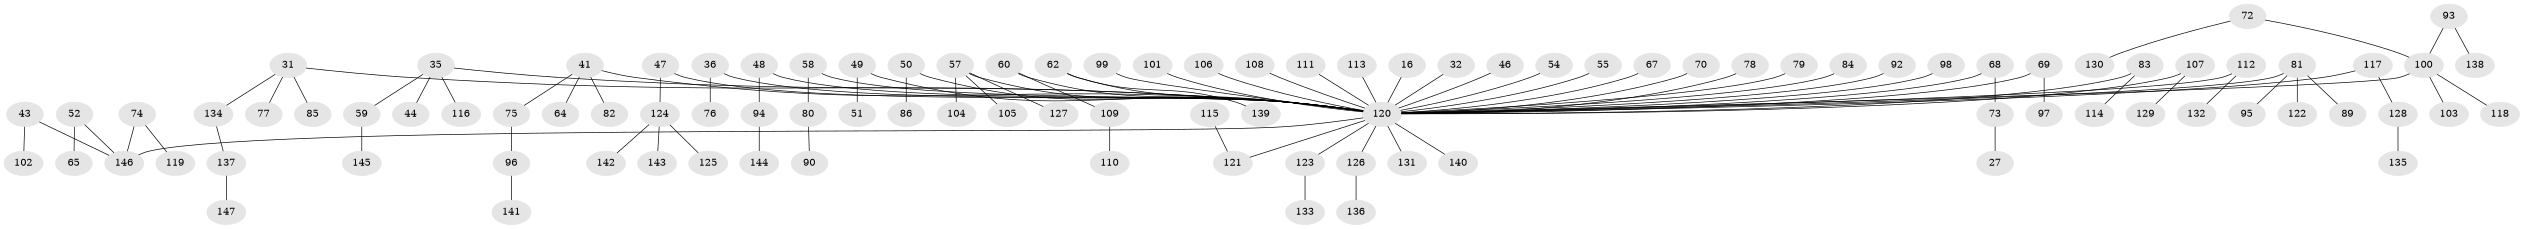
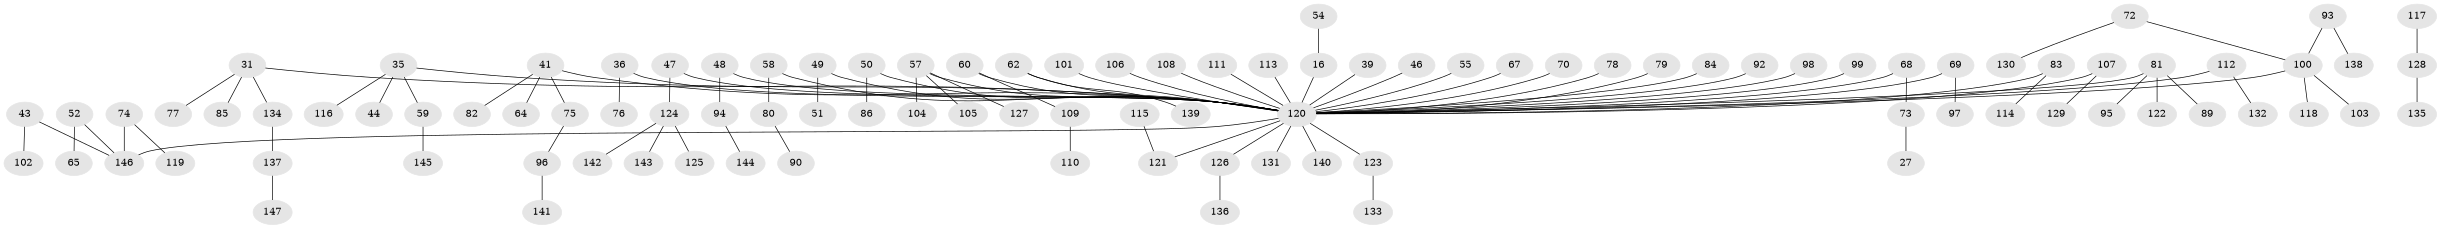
  graph {
    node [color=gray90 style=filled]
    120 [super="+7+20+28+37+39+13+38+30+23+26+40+24+34+45+91"]
    146 [super="+27"]
    121 [super="+21"]
    123 [super="+88"]
    126
    131
    140
    16
    31
    77
    85
    134
    137
-   32
+   32 [label=39]
    35
    44
    59
    116
    145
    36
    76
    41
    64
    75
    82
    96
    43
    102
    46
    47
    124
    125
    142
    143
    48
    94
    144
    49 [super="+42"]
    51
    50
    86
    52
    65
    54
    55
    57
    104
    105
    127
    58
    80
    90
    60
    109
    110
    62
    139
    67
    68
    73
    n61 [label=27]
    69
    97
    70
    100 [super="+66"]
    103
    118
    72
    130
    74
    119
    141
    78
    79
    81 [super="+61+56+63+71"]
    89
    95
    122
    83
    114
    84
    92
    93
    138
    98
    99
    101
    106
    107
    129
    108
    111
    112
    132
    113
    115
    117
    128
    135
    133
    136
    147
    120 -- 146
    120 -- 121
    120 -- 123
    120 -- 126
    120 -- 131
    120 -- 140
    123 -- 133
    126 -- 136
    16 -- 120
    31 -- 120
    31 -- 77
    31 -- 85
    31 -- 134
    134 -- 137
    137 -- 147
    32 -- 120
    35 -- 120
    35 -- 44
    35 -- 59
    35 -- 116
    59 -- 145
    36 -- 120
    36 -- 76
    41 -- 120
    41 -- 64
    41 -- 75
    41 -- 82
    75 -- 96
    96 -- 141
    43 -- 146
    43 -- 102
    46 -- 120
    47 -- 120
    47 -- 124
    124 -- 125
    124 -- 142
    124 -- 143
    48 -- 120
    48 -- 94
    94 -- 144
    49 -- 120
    49 -- 51
    50 -- 120
    50 -- 86
    52 -- 146
    52 -- 65
-   54 -- 120
+   54 -- 16
    55 -- 120
    57 -- 120
    57 -- 104
    57 -- 105
    57 -- 127
    58 -- 120
    58 -- 80
    80 -- 90
    60 -- 120
    60 -- 109
    109 -- 110
    62 -- 120
    62 -- 139
    67 -- 120
    68 -- 120
    68 -- 73
    73 -- n61
    69 -- 120
    69 -- 97
    70 -- 120
    100 -- 120
    100 -- 103
    100 -- 118
    72 -- 100
    72 -- 130
    74 -- 146
    74 -- 119
    78 -- 120
    79 -- 120
    81 -- 120
    81 -- 89
    81 -- 95
    81 -- 122
    83 -- 120
    83 -- 114
    84 -- 120
    92 -- 120
    93 -- 100
    93 -- 138
    98 -- 120
    99 -- 120
    101 -- 120
    106 -- 120
    107 -- 120
    107 -- 129
    108 -- 120
    111 -- 120
    112 -- 120
    112 -- 132
    113 -- 120
    115 -- 121
-   117 -- 120
    117 -- 128
    128 -- 135
  }
